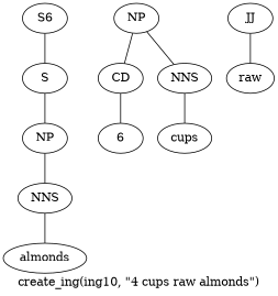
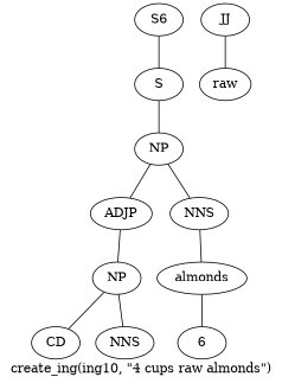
  graph {
    label="create_ing(ing10, \"4 cups raw almonds\")"
    n1 [label=S6]
    n2 [label=S]
    n3 [label=NP]
+   n4 [label=ADJP]
    n5 [label=NNS]
    n6 [label=NP]
    n7 [label=almonds]
    n8 [label=CD]
    n9 [label=NNS]
    n10 [label=JJ]
    n11 [label=raw]
    n12 [label=6]
-   n13 [label=cups]
    n1 -- n2
    n2 -- n3
+   n3 -- n4
    n3 -- n5
+   n4 -- n6
    n5 -- n7
    n6 -- n8
    n6 -- n9
-   n8 -- n12
-   n9 -- n13
+   n7 -- n12
    n10 -- n11
  }
